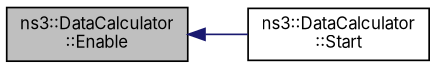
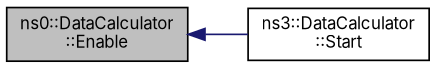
  digraph {
    rankdir=LR
    fontname=Inter
    node [color=black fontname=Inter fontsize=10 shape=record style=filled]
-   n1 [fillcolor=grey75 fontcolor=black height=0.2 label="ns3::DataCalculator\l::Enable" width=0.4]
+   n1 [fillcolor=grey75 fontcolor=black height=0.2 label="ns0::DataCalculator\l::Enable" width=0.4]
    n2 [fillcolor=white height=0.2 label="ns3::DataCalculator\l::Start" width=0.4]
    n1 -> n2 [color=midnightblue dir=back fontname=Inter fontsize=10 labelfontname=Helvetica labelfontsize=10 style=solid]
  }
